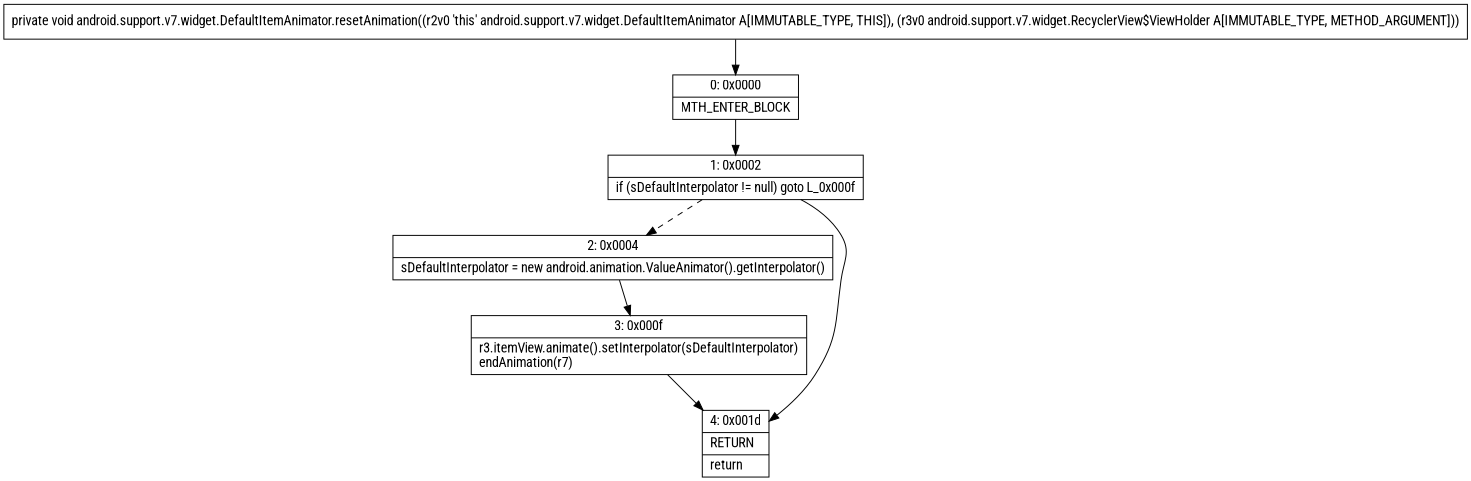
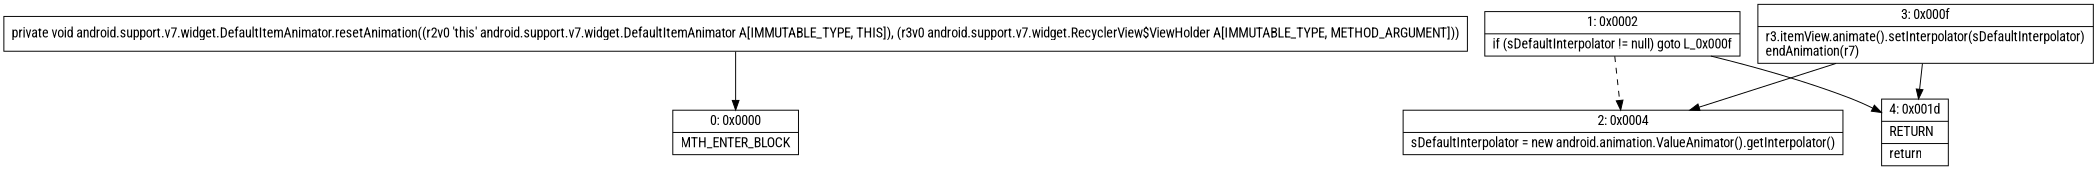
  digraph {
    fontname="Roboto Condensed"
    node [fontname="Roboto Condensed" shape=record]
    edge [fontname="Roboto Condensed"]
    n1 [label="{0\:\ 0x0000|MTH_ENTER_BLOCK\l}"]
    n2 [label="{1\:\ 0x0002|if (sDefaultInterpolator != null) goto L_0x000f\l}"]
    n3 [label="{2\:\ 0x0004|sDefaultInterpolator = new android.animation.ValueAnimator().getInterpolator()\l}"]
    n4 [label="{4\:\ 0x001d|RETURN\l|return\l}"]
    n5 [label="{3\:\ 0x000f|r3.itemView.animate().setInterpolator(sDefaultInterpolator)\lendAnimation(r7)\l}"]
    n6 [label="{private void android.support.v7.widget.DefaultItemAnimator.resetAnimation((r2v0 'this' android.support.v7.widget.DefaultItemAnimator A[IMMUTABLE_TYPE, THIS]), (r3v0 android.support.v7.widget.RecyclerView$ViewHolder A[IMMUTABLE_TYPE, METHOD_ARGUMENT])) }"]
-   n1 -> n2
    n2 -> n3 [style=dashed]
    n2 -> n4
-   n3 -> n5
+   n5 -> n3
    n5 -> n4
    n6 -> n1
  }
